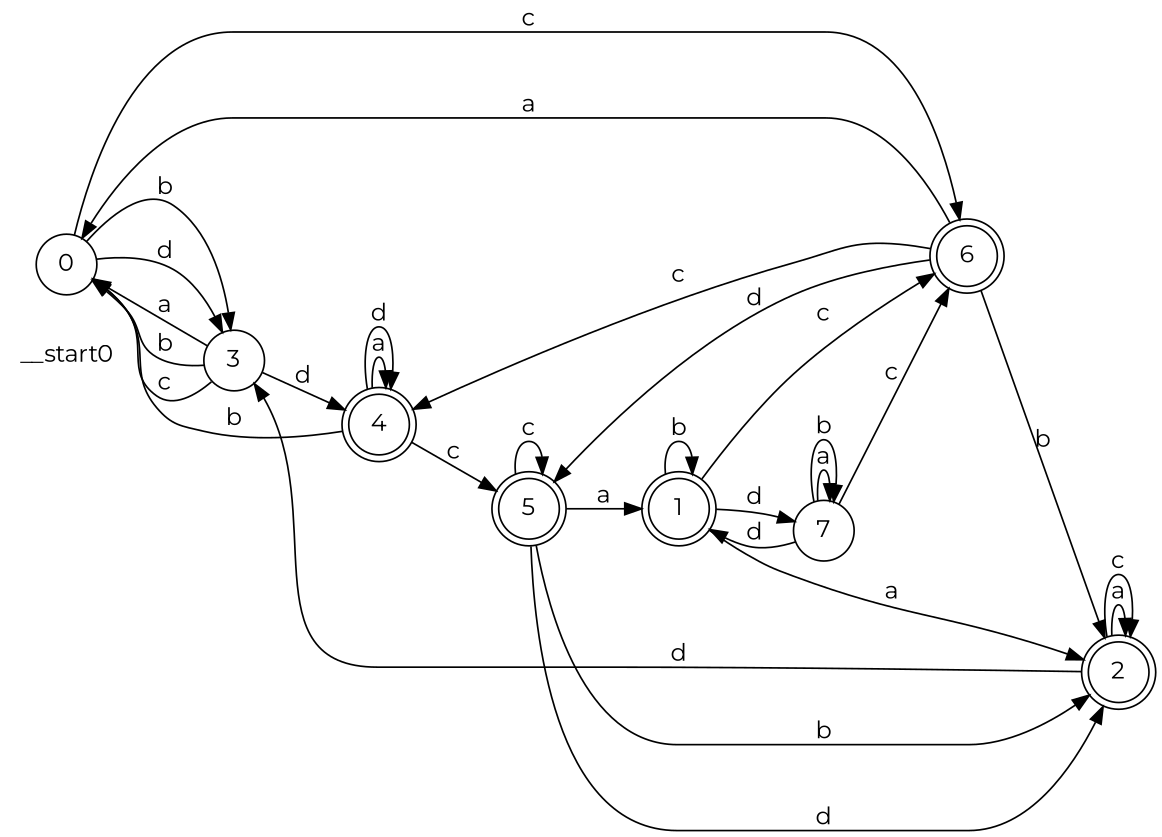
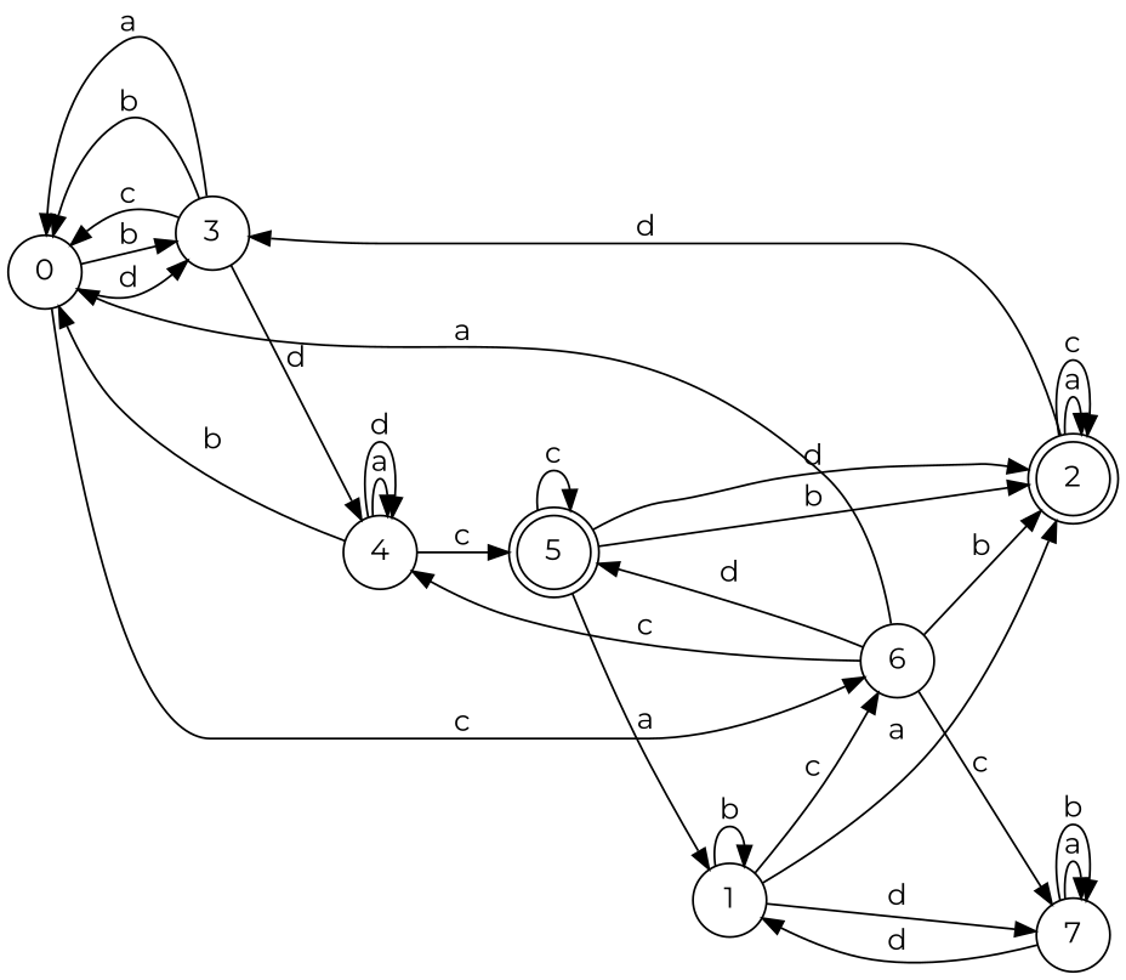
  digraph {
    fontname=Montserrat
    rankdir=LR
    node [fontname=Montserrat shape=circle color=black fillcolor=white style=filled]
    edge [fontname=Montserrat]
-   __start0 [shape=none color="" fillcolor="" style=""]
    n2 [label=0]
    n3 [label=3]
-   n4 [label=6 shape=doublecircle]
-   n5 [label=1 shape=doublecircle]
+   n4 [label=6]
+   n5 [label=1]
    n6 [label=2 shape=doublecircle style="rounded,filled"]
    n7 [label=7]
-   n8 [label=4 shape=doublecircle]
+   n8 [label=4]
    n9 [label=5 shape=doublecircle style="rounded,filled"]
    n2 -> n3 [label=b]
    n2 -> n3 [label=d]
    n2 -> n4 [label=c]
    n3 -> n2 [label=a]
    n3 -> n2 [label=b]
    n3 -> n2 [label=c]
    n3 -> n8 [label=d]
    n4 -> n2 [label=a]
    n4 -> n6 [label=b]
    n4 -> n8 [label=c]
    n4 -> n9 [label=d]
    n5 -> n4 [label=c]
    n5 -> n5 [label=b]
    n5 -> n6 [label=a]
    n5 -> n7 [label=d]
    n6 -> n3 [label=d]
    n6 -> n6 [label=a]
    n6 -> n6 [label=c]
-   n7 -> n4 [label=c]
+   n4 -> n7 [label=c]
    n7 -> n5 [label=d]
    n7 -> n7 [label=a]
    n7 -> n7 [label=b]
    n8 -> n2 [label=b]
    n8 -> n8 [label=a]
    n8 -> n8 [label=d]
    n8 -> n9 [label=c]
    n9 -> n5 [label=a]
    n9 -> n6 [label=b]
    n9 -> n6 [label=d]
    n9 -> n9 [label=c]
  }
